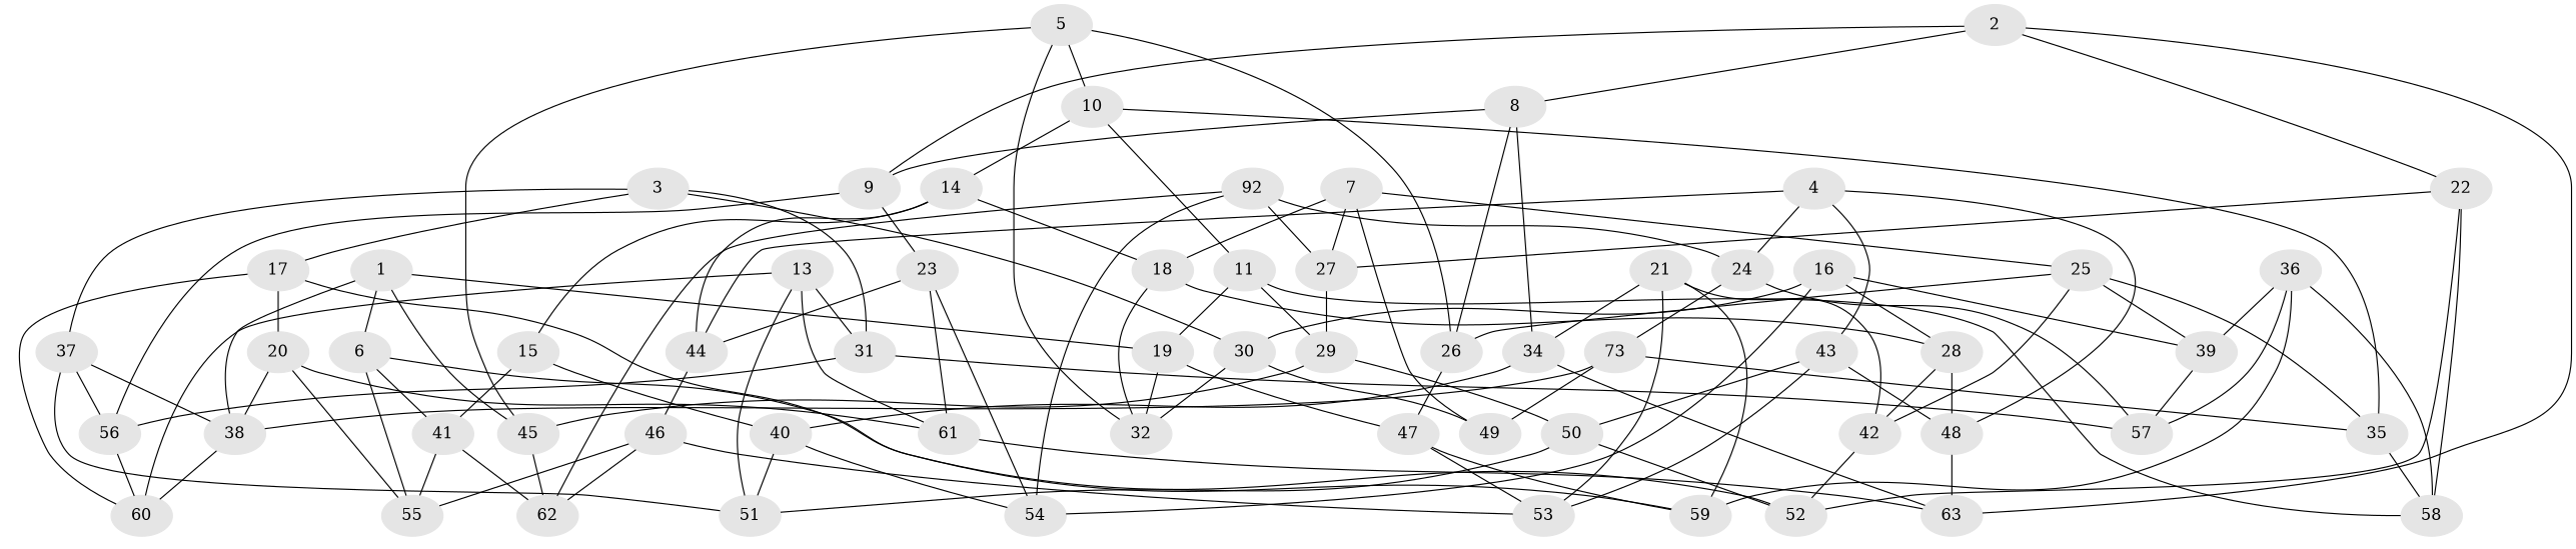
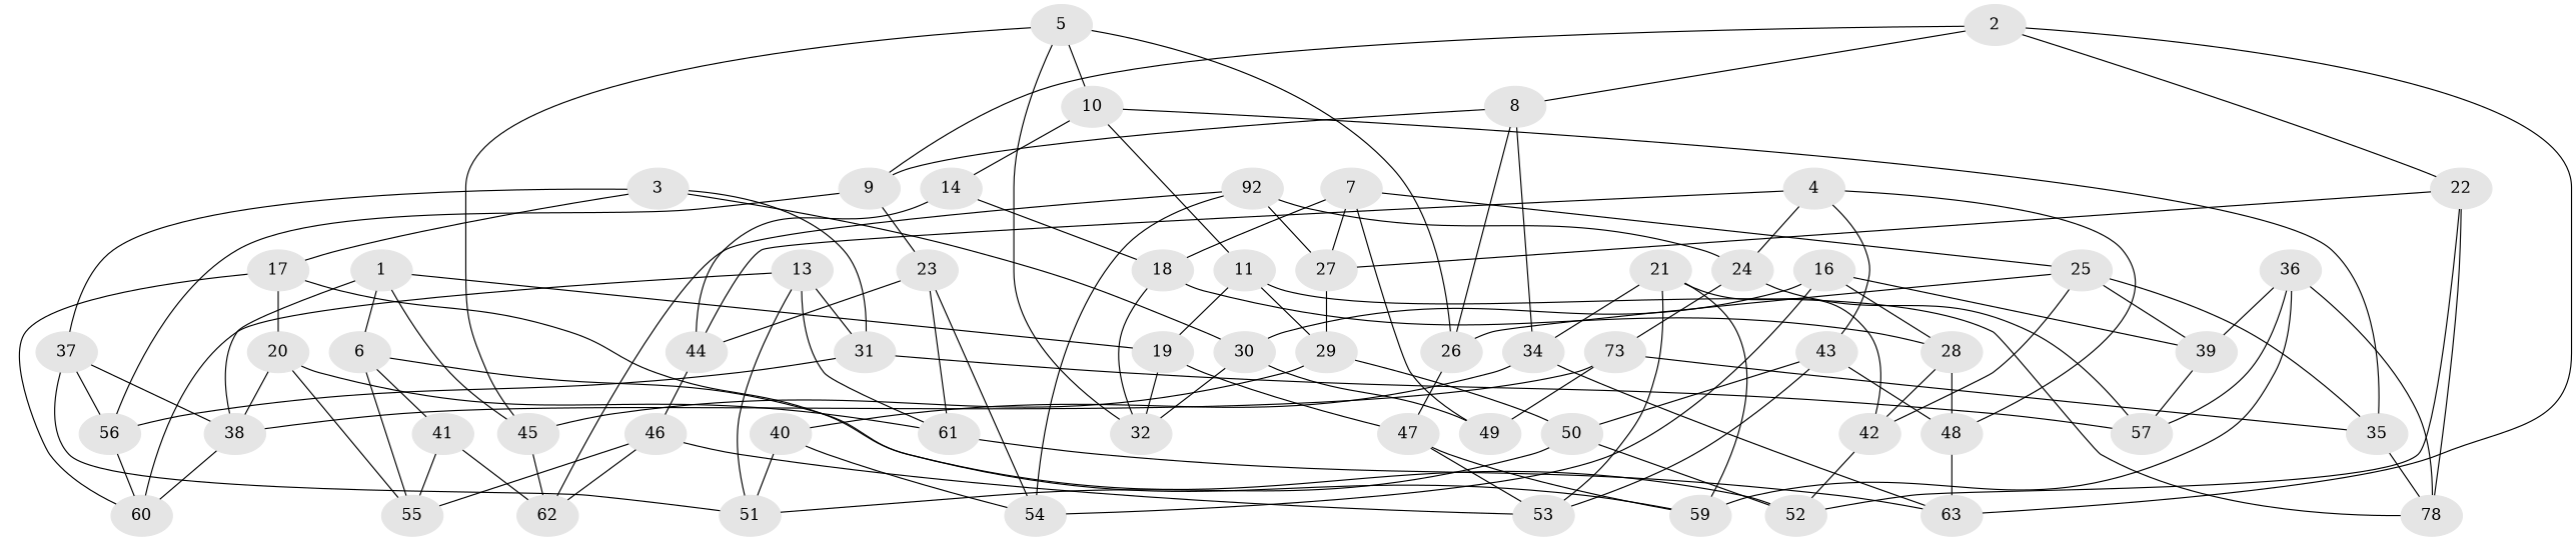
  graph {
    node [color=gray90 style=filled]
    1
    6
    19
    38
    45
    41
    52
    55
    32
    47
    60
    62
    2
    8
    9
    22
    63
    26
    34
    23
    56
    27
-   58
+   58 [label=78]
    3
    17
    30
    31
    37
    20
    59
    49
    57
    51
    4
    24
    43
    44
    48
    n39 [label=73]
    53
    50
    46
    5
    10
    11
    14
    35
    7
    18
    25
    28
    39
    42
    29
    40
    54
    61
-   15
    n59 [label=92]
    13
    16
    21
    36
    1 -- 6
    1 -- 19
    1 -- 38
    1 -- 45
    6 -- 41
    6 -- 52
    6 -- 55
    19 -- 32
    19 -- 47
    38 -- 60
    45 -- 62
    41 -- 55
    41 -- 62
    47 -- 59
    47 -- 53
    2 -- 8
    2 -- 9
    2 -- 22
    2 -- 63
    8 -- 9
    8 -- 26
    8 -- 34
    9 -- 23
    9 -- 56
    22 -- 52
    22 -- 27
    22 -- 58
    26 -- 47
    34 -- 63
    34 -- 40
    23 -- 44
    23 -- 54
    23 -- 61
    56 -- 60
    27 -- 29
    3 -- 17
    3 -- 30
    3 -- 31
    3 -- 37
    17 -- 60
    17 -- 20
    17 -- 59
    30 -- 32
    30 -- 49
    31 -- 56
    31 -- 57
    37 -- 38
    37 -- 56
    37 -- 51
    20 -- 38
    20 -- 55
    20 -- 61
    4 -- 24
    4 -- 43
    4 -- 44
    4 -- 48
    24 -- 57
    24 -- n39
    43 -- 48
    43 -- 53
    43 -- 50
    44 -- 46
    48 -- 63
    n39 -- 38
    n39 -- 49
    n39 -- 35
    50 -- 52
    50 -- 51
    46 -- 55
    46 -- 62
    46 -- 53
    5 -- 45
    5 -- 32
    5 -- 26
    5 -- 10
    10 -- 11
    10 -- 14
    10 -- 35
    11 -- 19
    11 -- 58
    11 -- 29
    14 -- 44
    14 -- 18
-   14 -- 15
    35 -- 58
    7 -- 27
    7 -- 49
    7 -- 18
    7 -- 25
    18 -- 32
    18 -- 28
    25 -- 26
    25 -- 35
    25 -- 39
    25 -- 42
    28 -- 48
    28 -- 42
    39 -- 57
    42 -- 52
    29 -- 45
    29 -- 50
    40 -- 51
    40 -- 54
    61 -- 63
-   15 -- 41
-   15 -- 40
    n59 -- 62
    n59 -- 27
    n59 -- 24
    n59 -- 54
    13 -- 60
    13 -- 31
    13 -- 51
    13 -- 61
    16 -- 30
    16 -- 28
    16 -- 39
    16 -- 54
    21 -- 34
    21 -- 59
    21 -- 53
    21 -- 42
    36 -- 58
    36 -- 59
    36 -- 57
    36 -- 39
  }
